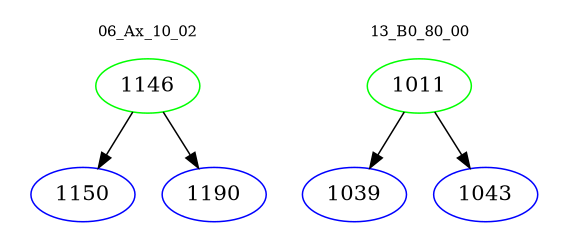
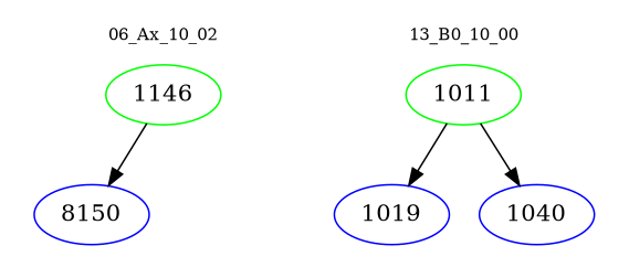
  digraph {
    node [color=blue]
    edge [color=black]
    n1 [color=green label=1146]
-   n2 [label=1150]
-   n3 [label=1190]
+   n2 [label=8150]
    n4 [color=green label=1011]
-   n5 [label=1039]
-   n6 [label=1043]
+   n5 [label=1019]
+   n6 [label=1040]
    subgraph cluster_1 {
      color=white
      fontsize=10
      label="06_Ax_10_02"
      n1
      n2
-     n3
    }
    subgraph cluster_2 {
      color=white
      fontsize=10
-     label="13_B0_80_00"
+     label="13_B0_10_00"
      n4
      n5
      n6
    }
    n1 -> n2
-   n1 -> n3
    n4 -> n5
    n4 -> n6
  }
